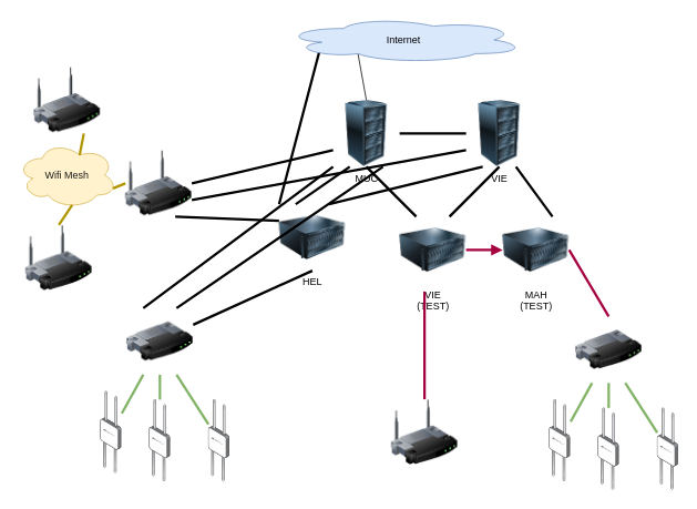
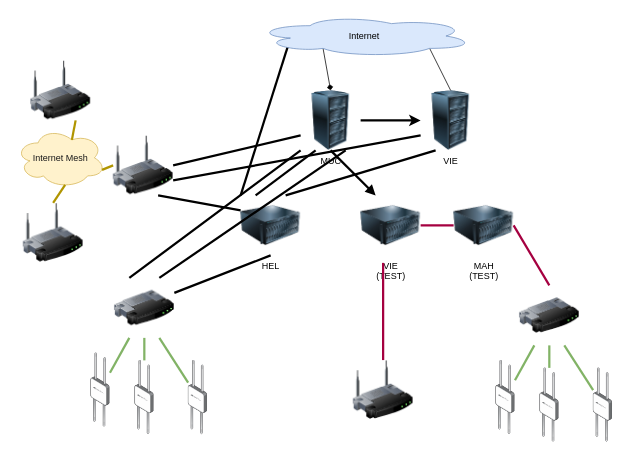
  <mxCell id="0" />
  <mxCell id="1" parent="0" />
  <mxCell id="2" value="MUC" style="image;html=1;image=img/lib/clip_art/computers/Server_Rack_128x128.png" vertex="1" parent="1"><mxGeometry x="400" y="120" width="80" height="80" as="geometry" /></mxCell>
  <mxCell id="3" value="VIE" style="image;html=1;image=img/lib/clip_art/computers/Server_Rack_128x128.png" vertex="1" parent="1"><mxGeometry x="560" y="120" width="80" height="80" as="geometry" /></mxCell>
- <mxCell id="4" value="" style="endArrow=none;html=1;strokeWidth=3;" edge="1" parent="1" source="2" target="3"><mxGeometry width="50" height="50" relative="1" as="geometry"><mxPoint x="420" y="500" as="sourcePoint" /><mxPoint x="470" y="450" as="targetPoint" /></mxGeometry></mxCell>
- <mxCell id="5" value="HEL" style="image;html=1;image=img/lib/clip_art/computers/Server_128x128.png" vertex="1" parent="1"><mxGeometry x="335" y="245" width="80" height="80" as="geometry" /></mxCell>
- <mxCell id="7" value="" style="endArrow=none;html=1;entryX=0.5;entryY=0;entryDx=0;entryDy=0;exitX=0.31;exitY=0.8;exitDx=0;exitDy=0;exitPerimeter=0;" edge="1" parent="1" source="23" target="2"><mxGeometry width="50" height="50" relative="1" as="geometry"><mxPoint x="280" y="370" as="sourcePoint" /><mxPoint x="330" y="320" as="targetPoint" /></mxGeometry></mxCell>
+ <mxCell id="4" value="" style="endArrow=classic;html=1;strokeWidth=3;" edge="1" parent="1" source="2" target="3"><mxGeometry width="50" height="50" relative="1" as="geometry"><mxPoint x="420" y="500" as="sourcePoint" /><mxPoint x="470" y="450" as="targetPoint" /></mxGeometry></mxCell>
+ <mxCell id="5" value="HEL" style="image;html=1;image=img/lib/clip_art/computers/Server_128x128.png" vertex="1" parent="1"><mxGeometry x="320" y="260" width="80" height="80" as="geometry" /></mxCell>
+ <mxCell id="6" value="" style="endArrow=none;html=1;entryX=0.5;entryY=0;entryDx=0;entryDy=0;exitX=0.8;exitY=0.8;exitDx=0;exitDy=0;exitPerimeter=0;" edge="1" parent="1" source="23" target="3"><mxGeometry width="50" height="50" relative="1" as="geometry"><mxPoint x="180" y="370" as="sourcePoint" /><mxPoint y="320" as="targetPoint" x="230" /></mxGeometry></mxCell>
+ <mxCell id="7" value="" style="endArrow=diamond;html=1;entryX=0.5;entryY=0;entryDx=0;entryDy=0;exitX=0.31;exitY=0.8;exitDx=0;exitDy=0;exitPerimeter=0;" edge="1" parent="1" source="23" target="2"><mxGeometry width="50" height="50" relative="1" as="geometry"><mxPoint x="280" y="370" as="sourcePoint" /><mxPoint x="330" y="320" as="targetPoint" /></mxGeometry></mxCell>
  <mxCell id="8" value="VIE&lt;br&gt;(TEST)" style="image;html=1;image=img/lib/clip_art/computers/Server_128x128.png" vertex="1" parent="1"><mxGeometry x="480" y="260" width="80" height="80" as="geometry" /></mxCell>
  <mxCell id="9" value="MAH&lt;br&gt;(TEST)" style="image;html=1;image=img/lib/clip_art/computers/Server_128x128.png" vertex="1" parent="1"><mxGeometry x="604" y="260" width="80" height="80" as="geometry" /></mxCell>
- <mxCell id="10" value="" style="endArrow=none;html=1;entryX=0.25;entryY=0;entryDx=0;entryDy=0;exitX=0.5;exitY=1;exitDx=0;exitDy=0;strokeWidth=3;" edge="1" parent="1" source="2" target="8"><mxGeometry width="50" height="50" relative="1" as="geometry"><mxPoint x="360" y="200" as="sourcePoint" /><mxPoint x="670" y="340" as="targetPoint" /></mxGeometry></mxCell>
- <mxCell id="11" value="" style="endArrow=none;html=1;entryX=0.75;entryY=0;entryDx=0;entryDy=0;exitX=0.5;exitY=1;exitDx=0;exitDy=0;strokeWidth=3;" edge="1" parent="1" source="3" target="8"><mxGeometry width="50" height="50" relative="1" as="geometry"><mxPoint x="620" y="390" as="sourcePoint" /><mxPoint x="670" y="340" as="targetPoint" /></mxGeometry></mxCell>
+ <mxCell id="10" value="" style="endArrow=block;html=1;entryX=0.25;entryY=0;entryDx=0;entryDy=0;exitX=0.5;exitY=1;exitDx=0;exitDy=0;strokeWidth=3;" edge="1" parent="1" source="2" target="8"><mxGeometry width="50" height="50" relative="1" as="geometry"><mxPoint x="360" y="200" as="sourcePoint" /><mxPoint x="670" y="340" as="targetPoint" /></mxGeometry></mxCell>
  <mxCell id="12" value="" style="endArrow=none;html=1;entryX=0.75;entryY=0;entryDx=0;entryDy=0;exitX=0.25;exitY=1;exitDx=0;exitDy=0;strokeWidth=3;" edge="1" parent="1" source="3" target="5"><mxGeometry width="50" height="50" relative="1" as="geometry"><mxPoint x="170" y="480" as="sourcePoint" /><mxPoint x="220" y="430" as="targetPoint" /></mxGeometry></mxCell>
  <mxCell id="13" value="" style="endArrow=none;html=1;entryX=0.25;entryY=0;entryDx=0;entryDy=0;exitX=0.25;exitY=1;exitDx=0;exitDy=0;strokeWidth=3;" edge="1" parent="1" source="2" target="5"><mxGeometry width="50" height="50" relative="1" as="geometry"><mxPoint x="620" y="390" as="sourcePoint" /><mxPoint x="670" y="340" as="targetPoint" /></mxGeometry></mxCell>
- <mxCell id="14" value="" style="endArrow=none;html=1;entryX=0.75;entryY=0;entryDx=0;entryDy=0;exitX=0.75;exitY=1;exitDx=0;exitDy=0;strokeWidth=3;" edge="1" parent="1" source="3" target="9"><mxGeometry width="50" height="50" relative="1" as="geometry"><mxPoint x="700" y="540" as="sourcePoint" /><mxPoint x="750" y="490" as="targetPoint" /></mxGeometry></mxCell>
  <mxCell id="15" value="" style="endArrow=none;html=1;entryX=0;entryY=0;entryDx=0;entryDy=0;exitX=0.16;exitY=0.55;exitDx=0;exitDy=0;exitPerimeter=0;strokeWidth=3;" edge="1" parent="1" source="23" target="5"><mxGeometry width="50" height="50" relative="1" as="geometry"><mxPoint x="355.2" y="116" as="sourcePoint" /><mxPoint x="160" y="330" as="targetPoint" /></mxGeometry></mxCell>
  <mxCell id="16" value="" style="image;html=1;image=img/lib/clip_art/networking/Router_128x128.png" vertex="1" parent="1"><mxGeometry x="151.6" y="370" width="80" height="80" as="geometry" /></mxCell>
  <mxCell id="17" value="" style="image;html=1;image=img/lib/clip_art/networking/Wireless_Router_128x128.png" vertex="1" parent="1"><mxGeometry x="150" y="180" width="80" height="80" as="geometry" /></mxCell>
  <mxCell id="18" value="" style="points=[];aspect=fixed;html=1;align=center;shadow=0;dashed=0;image;image=img/lib/allied_telesis/wireless/Access_Point_Outdoor.svg;" vertex="1" parent="1"><mxGeometry x="250" y="480" width="25.8" height="99.6" as="geometry" /></mxCell>
  <mxCell id="19" value="" style="endArrow=none;html=1;exitX=0;exitY=0.75;exitDx=0;exitDy=0;fillColor=#1ba1e2;entryX=1;entryY=0.75;entryDx=0;entryDy=0;strokeWidth=3;" edge="1" parent="1" source="3" target="17"><mxGeometry width="50" height="50" relative="1" as="geometry"><mxPoint x="450" y="500" as="sourcePoint" /><mxPoint x="240" y="320" as="targetPoint" /></mxGeometry></mxCell>
  <mxCell id="20" value="" style="endArrow=none;html=1;entryX=1;entryY=0.5;entryDx=0;entryDy=0;exitX=0;exitY=0.75;exitDx=0;exitDy=0;fillColor=#1ba1e2;strokeWidth=3;" edge="1" parent="1" source="2" target="17"><mxGeometry width="50" height="50" relative="1" as="geometry"><mxPoint x="470" y="560" as="sourcePoint" /><mxPoint x="520" y="510" as="targetPoint" /></mxGeometry></mxCell>
  <mxCell id="21" value="" style="points=[];aspect=fixed;html=1;align=center;shadow=0;dashed=0;image;image=img/lib/allied_telesis/wireless/Access_Point_Outdoor.svg;" vertex="1" parent="1"><mxGeometry x="178.7" y="480" width="25.8" height="99.6" as="geometry" /></mxCell>
  <mxCell id="22" value="" style="points=[];aspect=fixed;html=1;align=center;shadow=0;dashed=0;image;image=img/lib/allied_telesis/wireless/Access_Point_Outdoor.svg;" vertex="1" parent="1"><mxGeometry x="120" y="470" width="25.8" height="99.6" as="geometry" /></mxCell>
  <mxCell id="23" value="Internet" style="ellipse;shape=cloud;whiteSpace=wrap;html=1;fillColor=#dae8fc;strokeColor=#6c8ebf;" vertex="1" parent="1"><mxGeometry x="340" y="20" width="290" height="55" as="geometry" /></mxCell>
  <mxCell id="24" value="" style="endArrow=none;html=1;exitX=0.25;exitY=1;exitDx=0;exitDy=0;strokeWidth=3;gradientColor=#97d077;fillColor=#d5e8d4;strokeColor=#82b366;" edge="1" parent="1" source="16" target="22"><mxGeometry width="50" height="50" relative="1" as="geometry"><mxPoint x="30" y="440" as="sourcePoint" /><mxPoint x="80" y="390" as="targetPoint" /></mxGeometry></mxCell>
  <mxCell id="25" value="" style="endArrow=none;html=1;exitX=0.5;exitY=1;exitDx=0;exitDy=0;strokeWidth=3;gradientColor=#97d077;fillColor=#d5e8d4;strokeColor=#82b366;" edge="1" parent="1" source="16" target="21"><mxGeometry width="50" height="50" relative="1" as="geometry"><mxPoint x="20" y="410" as="sourcePoint" /><mxPoint x="70" y="360" as="targetPoint" /></mxGeometry></mxCell>
  <mxCell id="26" value="" style="endArrow=none;html=1;exitX=0.75;exitY=1;exitDx=0;exitDy=0;strokeWidth=3;gradientColor=#97d077;fillColor=#d5e8d4;strokeColor=#82b366;" edge="1" parent="1" source="16" target="18"><mxGeometry width="50" height="50" relative="1" as="geometry"><mxPoint x="0" y="400" as="sourcePoint" /><mxPoint x="50" y="350" as="targetPoint" /></mxGeometry></mxCell>
  <mxCell id="27" value="" style="endArrow=none;html=1;entryX=0.75;entryY=1;entryDx=0;entryDy=0;exitX=0;exitY=0.25;exitDx=0;exitDy=0;fillColor=#1ba1e2;strokeWidth=3;" edge="1" parent="1" source="5" target="17"><mxGeometry width="50" height="50" relative="1" as="geometry"><mxPoint x="415" y="470" as="sourcePoint" /><mxPoint x="465" y="420" as="targetPoint" /></mxGeometry></mxCell>
  <mxCell id="28" value="" style="endArrow=none;html=1;entryX=0.25;entryY=0;entryDx=0;entryDy=0;exitX=0;exitY=1;exitDx=0;exitDy=0;fillColor=#1ba1e2;strokeWidth=3;" edge="1" parent="1" source="2" target="16"><mxGeometry width="50" height="50" relative="1" as="geometry"><mxPoint x="360" y="460" as="sourcePoint" /><mxPoint x="410" y="410" as="targetPoint" /></mxGeometry></mxCell>
  <mxCell id="29" value="" style="endArrow=none;html=1;exitX=0.75;exitY=0;exitDx=0;exitDy=0;entryX=0.75;entryY=1;entryDx=0;entryDy=0;fillColor=#1ba1e2;strokeWidth=3;" edge="1" parent="1" source="16" target="2"><mxGeometry width="50" height="50" relative="1" as="geometry"><mxPoint x="470" y="390" as="sourcePoint" /><mxPoint x="520" y="340" as="targetPoint" /></mxGeometry></mxCell>
  <mxCell id="30" value="" style="endArrow=none;html=1;exitX=1;exitY=0.25;exitDx=0;exitDy=0;entryX=0.5;entryY=1;entryDx=0;entryDy=0;fillColor=#1ba1e2;strokeWidth=3;" edge="1" parent="1" source="16" target="5"><mxGeometry width="50" height="50" relative="1" as="geometry"><mxPoint x="520" y="550" as="sourcePoint" /><mxPoint x="570" y="500" as="targetPoint" /></mxGeometry></mxCell>
  <mxCell id="31" value="" style="image;html=1;image=img/lib/clip_art/networking/Wireless_Router_128x128.png" vertex="1" parent="1"><mxGeometry x="470" y="479.6" width="80" height="80" as="geometry" /></mxCell>
  <mxCell id="32" value="" style="image;html=1;image=img/lib/clip_art/networking/Router_128x128.png" vertex="1" parent="1"><mxGeometry x="691.6" y="380" width="80" height="80" as="geometry" /></mxCell>
  <mxCell id="33" value="" style="points=[];aspect=fixed;html=1;align=center;shadow=0;dashed=0;image;image=img/lib/allied_telesis/wireless/Access_Point_Outdoor.svg;" vertex="1" parent="1"><mxGeometry x="790" y="490" width="25.8" height="99.6" as="geometry" /></mxCell>
  <mxCell id="34" value="" style="points=[];aspect=fixed;html=1;align=center;shadow=0;dashed=0;image;image=img/lib/allied_telesis/wireless/Access_Point_Outdoor.svg;" vertex="1" parent="1"><mxGeometry x="718.7" y="490" width="25.8" height="99.6" as="geometry" /></mxCell>
  <mxCell id="35" value="" style="points=[];aspect=fixed;html=1;align=center;shadow=0;dashed=0;image;image=img/lib/allied_telesis/wireless/Access_Point_Outdoor.svg;" vertex="1" parent="1"><mxGeometry x="660" y="480" width="25.8" height="99.6" as="geometry" /></mxCell>
  <mxCell id="36" value="" style="endArrow=none;html=1;exitX=0.25;exitY=1;exitDx=0;exitDy=0;strokeWidth=3;gradientColor=#97d077;fillColor=#d5e8d4;strokeColor=#82b366;" edge="1" parent="1" source="32" target="35"><mxGeometry width="50" height="50" relative="1" as="geometry"><mxPoint x="570" y="450" as="sourcePoint" /><mxPoint x="620" y="400" as="targetPoint" /></mxGeometry></mxCell>
  <mxCell id="37" value="" style="endArrow=none;html=1;exitX=0.5;exitY=1;exitDx=0;exitDy=0;strokeWidth=3;gradientColor=#97d077;fillColor=#d5e8d4;strokeColor=#82b366;" edge="1" parent="1" source="32" target="34"><mxGeometry width="50" height="50" relative="1" as="geometry"><mxPoint x="560" y="420" as="sourcePoint" /><mxPoint x="610" y="370" as="targetPoint" /></mxGeometry></mxCell>
  <mxCell id="38" value="" style="endArrow=none;html=1;exitX=0.75;exitY=1;exitDx=0;exitDy=0;strokeWidth=3;gradientColor=#97d077;fillColor=#d5e8d4;strokeColor=#82b366;" edge="1" parent="1" source="32" target="33"><mxGeometry width="50" height="50" relative="1" as="geometry"><mxPoint x="540" y="410" as="sourcePoint" /><mxPoint x="590" y="360" as="targetPoint" /></mxGeometry></mxCell>
  <mxCell id="39" value="" style="endArrow=none;html=1;exitX=0.5;exitY=0;exitDx=0;exitDy=0;fillColor=#d80073;strokeColor=#A50040;strokeWidth=3;" edge="1" parent="1" source="31"><mxGeometry width="50" height="50" relative="1" as="geometry"><mxPoint x="520" y="450" as="sourcePoint" /><mxPoint x="510" y="350" as="targetPoint" /></mxGeometry></mxCell>
  <mxCell id="40" value="" style="shape=image;html=1;verticalAlign=top;verticalLabelPosition=bottom;labelBackgroundColor=#ffffff;imageAspect=0;aspect=fixed;image=https://cdn4.iconfinder.com/data/icons/logos-and-brands/512/272_Raspberry_Pi_logo-128.png;rotation=-30;" vertex="1" parent="1"><mxGeometry x="630" y="280" width="28" height="28" as="geometry" /></mxCell>
  <mxCell id="41" value="" style="endArrow=none;html=1;entryX=1;entryY=0.5;entryDx=0;entryDy=0;exitX=0.5;exitY=0;exitDx=0;exitDy=0;fillColor=#d80073;strokeColor=#A50040;strokeWidth=3;" edge="1" parent="1" source="32" target="9"><mxGeometry width="50" height="50" relative="1" as="geometry"><mxPoint x="910" y="250" as="sourcePoint" /><mxPoint x="960" y="200" as="targetPoint" /></mxGeometry></mxCell>
- <mxCell id="42" value="" style="endArrow=block;html=1;exitX=1;exitY=0.5;exitDx=0;exitDy=0;fillColor=#d80073;strokeColor=#A50040;entryX=0;entryY=0.5;entryDx=0;entryDy=0;strokeWidth=3;" edge="1" parent="1" source="8" target="9"><mxGeometry width="50" height="50" relative="1" as="geometry"><mxPoint x="520" y="489.6" as="sourcePoint" /><mxPoint x="520" y="360" as="targetPoint" /></mxGeometry></mxCell>
+ <mxCell id="42" value="" style="endArrow=none;html=1;exitX=1;exitY=0.5;exitDx=0;exitDy=0;fillColor=#d80073;strokeColor=#A50040;entryX=0;entryY=0.5;entryDx=0;entryDy=0;strokeWidth=3;" edge="1" parent="1" source="8" target="9"><mxGeometry width="50" height="50" relative="1" as="geometry"><mxPoint x="520" y="489.6" as="sourcePoint" /><mxPoint x="520" y="360" as="targetPoint" /></mxGeometry></mxCell>
  <mxCell id="43" value="" style="image;html=1;image=img/lib/clip_art/networking/Wireless_Router_128x128.png" vertex="1" parent="1"><mxGeometry x="40" y="80" width="80" height="80" as="geometry" /></mxCell>
  <mxCell id="44" value="" style="image;html=1;image=img/lib/clip_art/networking/Wireless_Router_128x128.png" vertex="1" parent="1"><mxGeometry x="30" y="270" width="80" height="80" as="geometry" /></mxCell>
- <mxCell id="45" value="&lt;font color=&quot;#1a1a1a&quot;&gt;Wifi Mesh&lt;/font&gt;" style="ellipse;shape=cloud;whiteSpace=wrap;html=1;fillColor=#fff2cc;strokeColor=#d6b656;" vertex="1" parent="1"><mxGeometry x="20" y="170" width="120" height="80" as="geometry" /></mxCell>
+ <mxCell id="45" value="&lt;font color=&quot;#1a1a1a&quot;&gt;Internet Mesh&lt;/font&gt;" style="ellipse;shape=cloud;whiteSpace=wrap;html=1;fillColor=#fff2cc;strokeColor=#d6b656;" vertex="1" parent="1"><mxGeometry x="20" y="170" width="120" height="80" as="geometry" /></mxCell>
  <mxCell id="46" value="" style="endArrow=none;html=1;strokeColor=#B09500;strokeWidth=3;entryX=0;entryY=0.5;entryDx=0;entryDy=0;exitX=0.96;exitY=0.7;exitDx=0;exitDy=0;exitPerimeter=0;fillColor=#e3c800;" edge="1" parent="1" source="45" target="17"><mxGeometry width="50" height="50" relative="1" as="geometry"><mxPoint x="-90" y="440" as="sourcePoint" /><mxPoint x="-40" y="390" as="targetPoint" /></mxGeometry></mxCell>
  <mxCell id="47" value="" style="endArrow=none;html=1;strokeColor=#B09500;strokeWidth=3;entryX=0.55;entryY=0.95;entryDx=0;entryDy=0;entryPerimeter=0;exitX=0.5;exitY=0;exitDx=0;exitDy=0;fillColor=#e3c800;" edge="1" parent="1" source="44" target="45"><mxGeometry width="50" height="50" relative="1" as="geometry"><mxPoint x="-120" y="470" as="sourcePoint" /><mxPoint x="-70" y="420" as="targetPoint" /></mxGeometry></mxCell>
  <mxCell id="48" value="" style="endArrow=none;html=1;strokeColor=#B09500;strokeWidth=3;entryX=0.625;entryY=0.2;entryDx=0;entryDy=0;entryPerimeter=0;exitX=0.75;exitY=1;exitDx=0;exitDy=0;fillColor=#e3c800;" edge="1" parent="1" source="43" target="45"><mxGeometry width="50" height="50" relative="1" as="geometry"><mxPoint x="-30" y="470" as="sourcePoint" /><mxPoint x="20" y="420" as="targetPoint" /></mxGeometry></mxCell>
